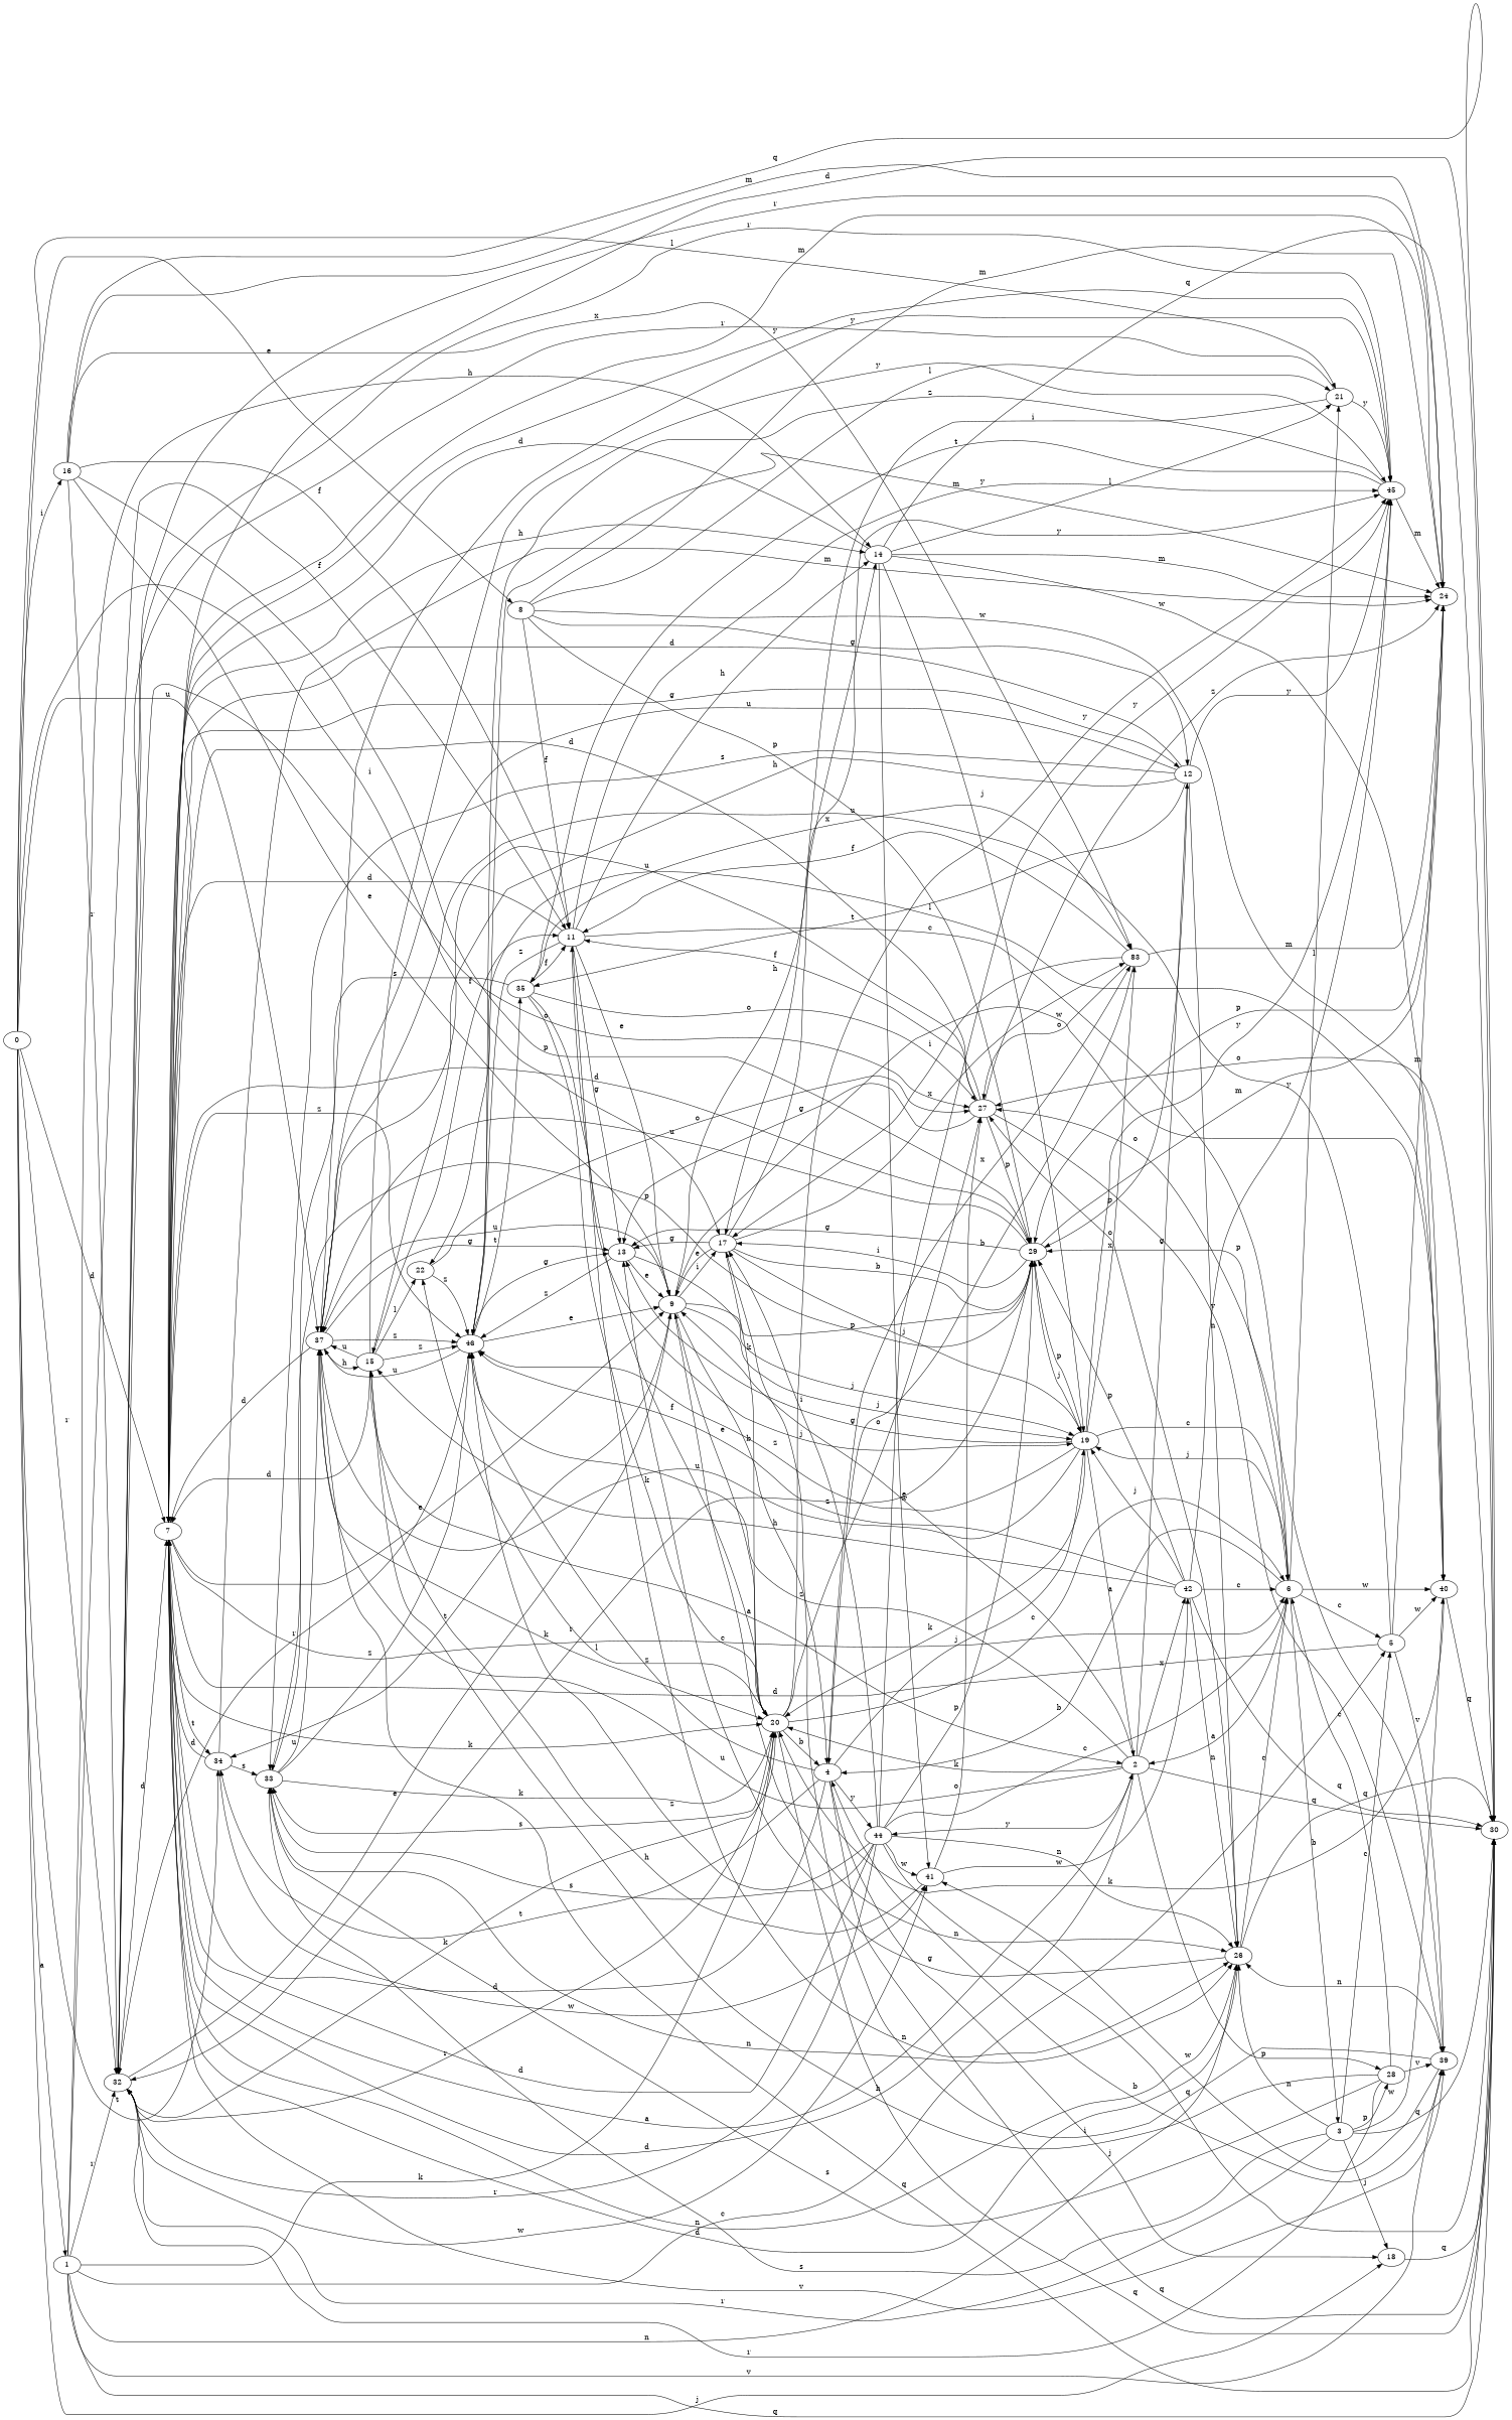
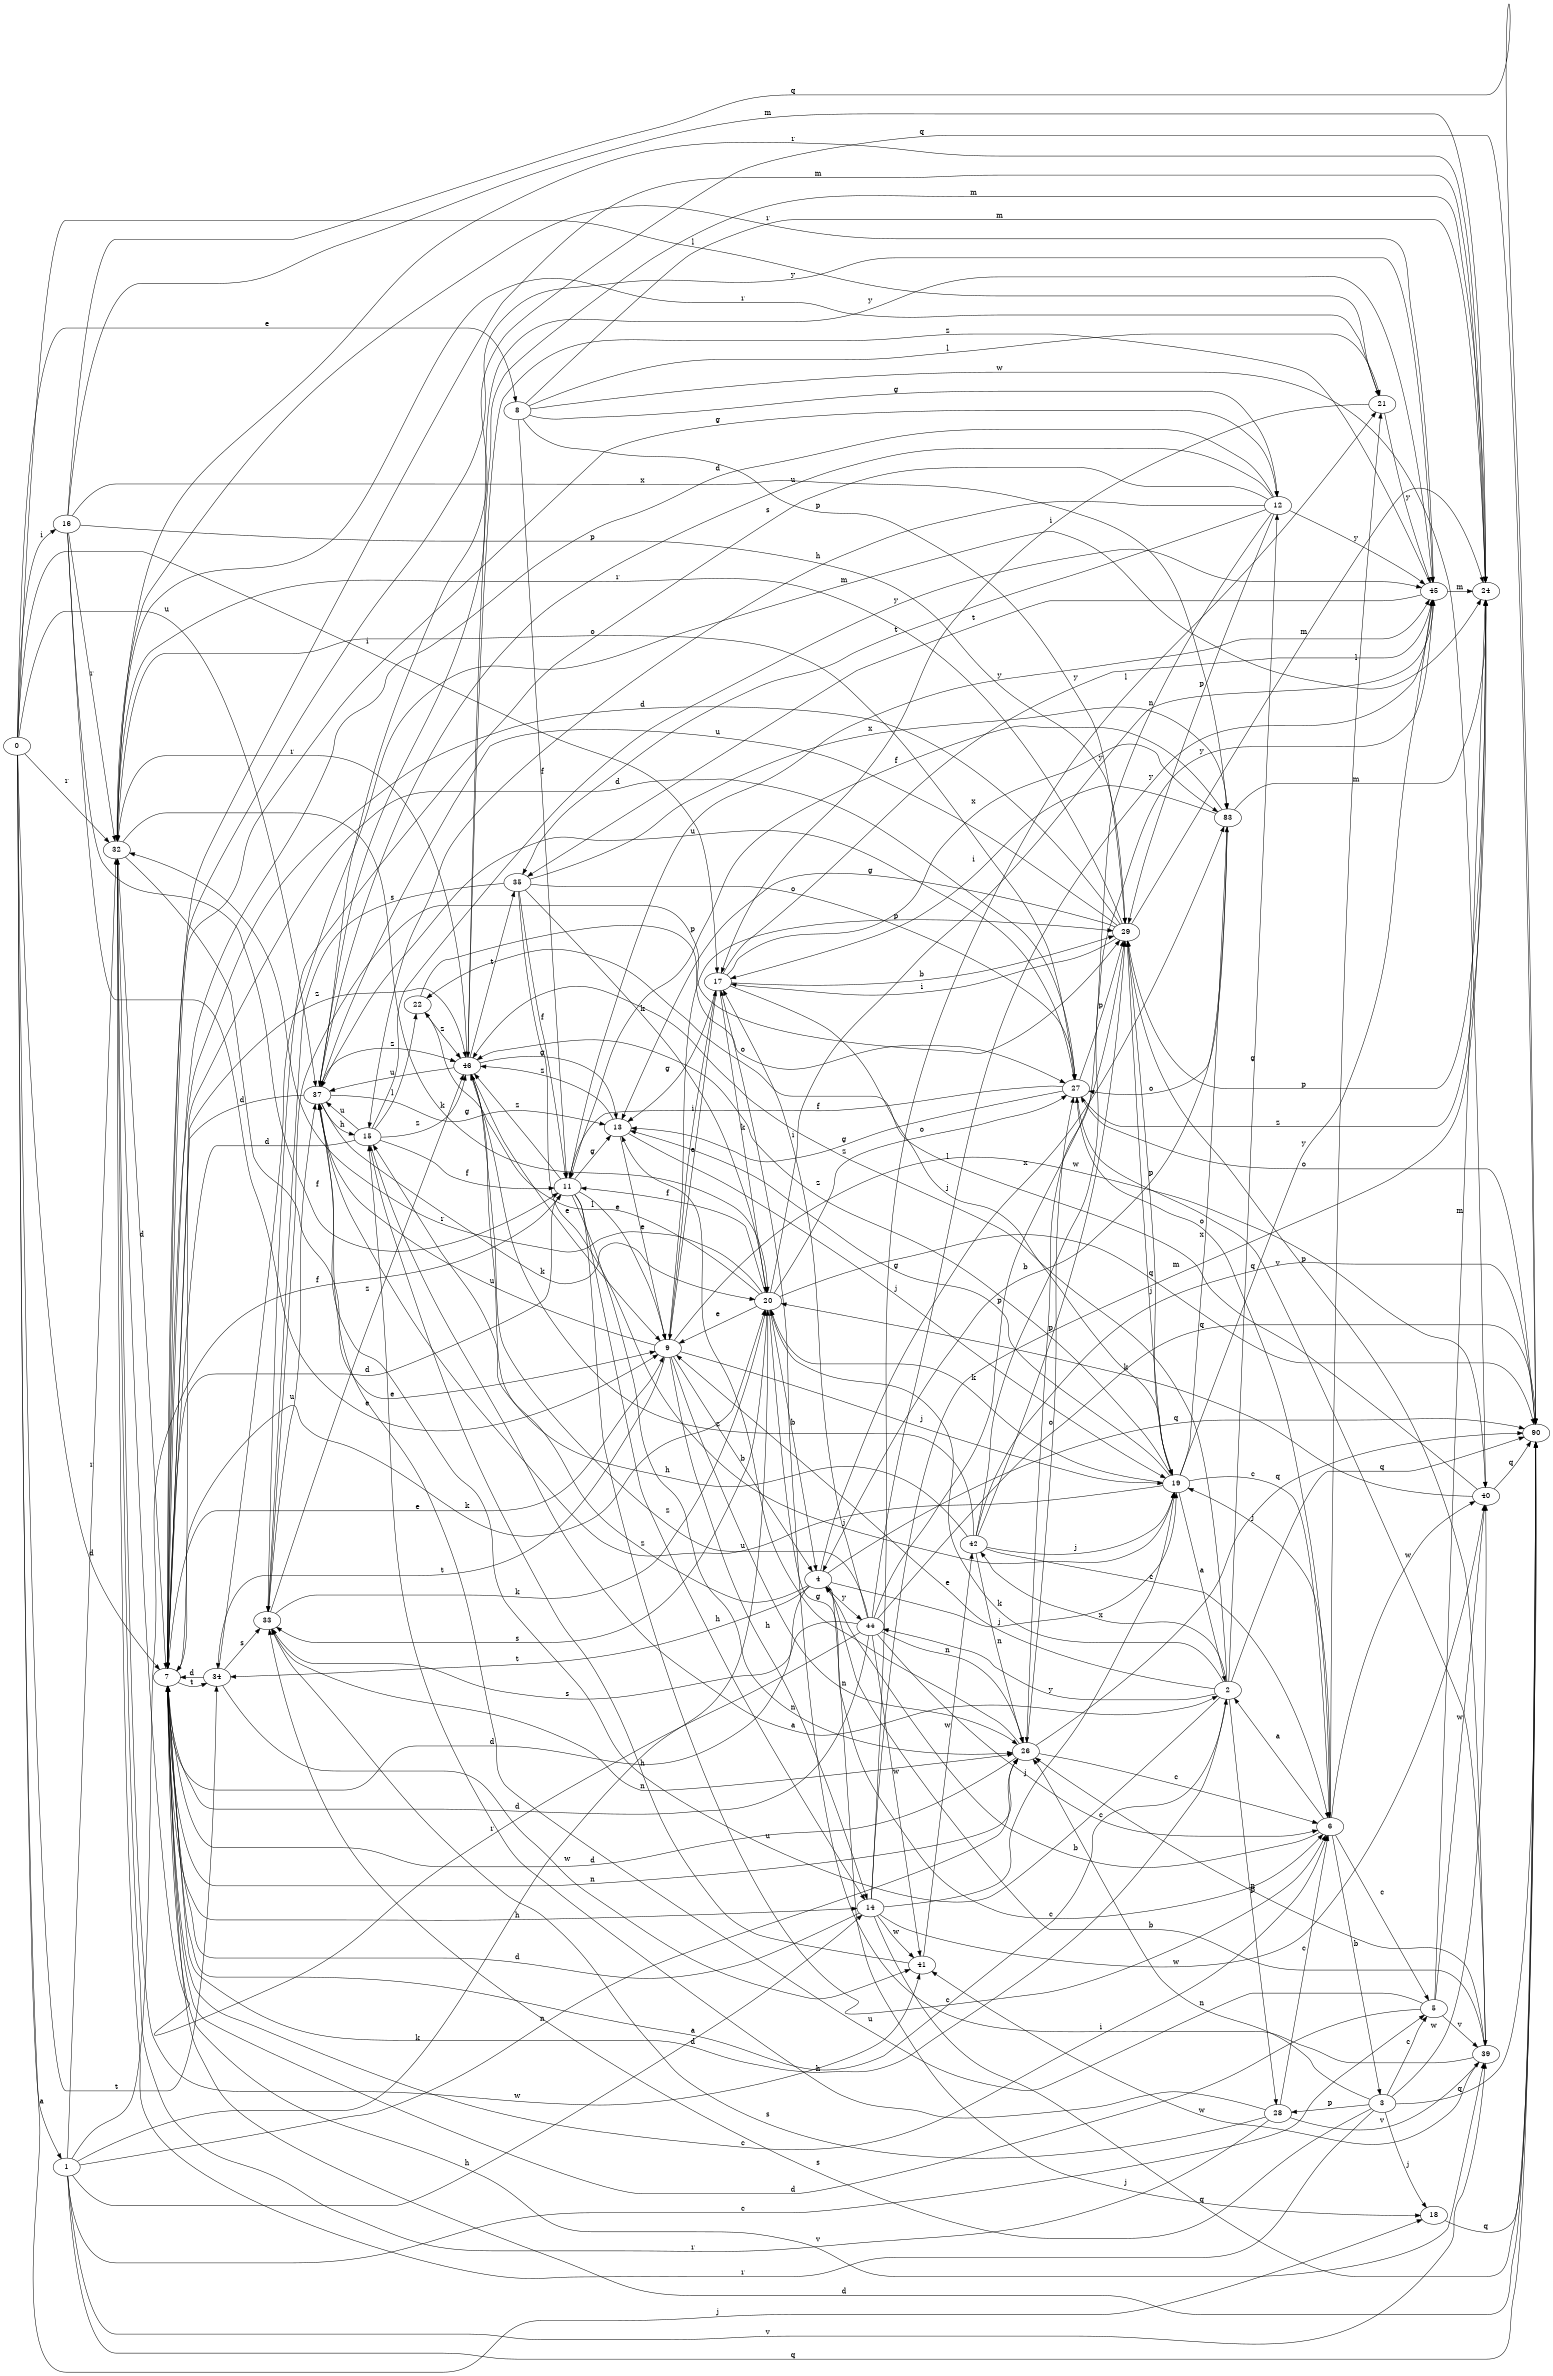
  strict digraph {
    rankdir=LR
    0
    1
    7
    8
    16
    17
    18
    21
    32
    34
    37
    5
    11
    14
    20
    26
-   30
+   30 [label=90]
    39
    2
    9
    12
    46
    24
    6
    45
    40
    29
    n28 [label=83]
    19
    13
    27
    41
    33
    15
    4
    22
    28
    42
    44
    35
    3
    0 -> 1 [label=a]
    0 -> 7 [label=d]
    0 -> 8 [label=e]
    0 -> 16 [label=i]
    0 -> 17 [label=i]
    0 -> 18 [label=j]
    0 -> 21 [label=l]
    0 -> 32 [label=r]
    0 -> 34 [label=t]
    0 -> 37 [label=u]
    1 -> 32 [label=r]
    1 -> 5 [label=c]
    1 -> 11 [label=f]
    1 -> 14 [label=h]
    1 -> 20 [label=k]
    1 -> 26 [label=n]
    1 -> 30 [label=q]
    1 -> 39 [label=v]
    7 -> 34 [label=t]
    7 -> 14 [label=h]
    7 -> 20 [label=k]
    7 -> 26 [label=n]
    7 -> 39 [label=v]
    7 -> 2 [label=a]
    7 -> 9 [label=e]
    7 -> 12 [label=g]
    7 -> 46 [label=z]
    7 -> 24 [label=m]
    7 -> 6 [label=c]
    7 -> 45 [label=y]
    8 -> 21 [label=l]
    8 -> 11 [label=f]
    8 -> 12 [label=g]
    8 -> 24 [label=m]
    8 -> 40 [label=w]
    8 -> 29 [label=p]
    16 -> 32 [label=r]
    16 -> 11 [label=f]
    16 -> 30 [label=q]
    16 -> 9 [label=e]
    16 -> 24 [label=m]
    16 -> 29 [label=p]
    16 -> n28 [label=x]
    17 -> 20 [label=k]
    17 -> 9 [label=e]
    17 -> 45 [label=y]
    17 -> 29 [label=b]
    17 -> n28 [label=x]
    17 -> 19 [label=j]
    17 -> 13 [label=g]
    18 -> 30 [label=q]
    21 -> 17 [label=i]
    21 -> 32 [label=r]
    21 -> 45 [label=y]
    32 -> 7 [label=d]
    32 -> 20 [label=k]
    32 -> 9 [label=e]
    32 -> 27 [label=o]
    32 -> 41 [label=w]
    34 -> 7 [label=d]
    34 -> 24 [label=m]
    34 -> 41 [label=w]
    34 -> 33 [label=s]
    37 -> 7 [label=d]
    37 -> 20 [label=k]
    37 -> 30 [label=q]
    37 -> 46 [label=z]
    37 -> 45 [label=y]
    37 -> 13 [label=g]
    37 -> 15 [label=h]
    5 -> 7 [label=d]
    5 -> 37 [label=u]
    5 -> 39 [label=v]
    5 -> 24 [label=m]
    5 -> 40 [label=w]
    11 -> 7 [label=d]
    11 -> 14 [label=h]
    11 -> 26 [label=n]
    11 -> 9 [label=e]
    11 -> 46 [label=z]
    11 -> 6 [label=c]
    11 -> 45 [label=y]
    11 -> 13 [label=g]
    14 -> 7 [label=d]
    14 -> 21 [label=l]
    14 -> 30 [label=q]
    14 -> 24 [label=m]
    14 -> 40 [label=w]
    14 -> 19 [label=j]
    14 -> 41 [label=w]
    20 -> 32 [label=r]
    20 -> 11 [label=f]
    20 -> 30 [label=q]
    20 -> 9 [label=e]
    20 -> 6 [label=c]
    20 -> 45 [label=y]
    20 -> 27 [label=o]
    20 -> 33 [label=s]
    20 -> 4 [label=b]
    20 -> 22 [label=l]
    26 -> 7 [label=d]
    26 -> 30 [label=q]
    26 -> 6 [label=c]
    26 -> 13 [label=g]
    26 -> 27 [label=o]
    30 -> 7 [label=d]
    30 -> 27 [label=o]
    39 -> 17 [label=i]
    39 -> 26 [label=n]
    39 -> 29 [label=p]
    39 -> 41 [label=w]
    39 -> 4 [label=b]
    2 -> 7 [label=d]
    2 -> 37 [label=u]
    2 -> 20 [label=k]
    2 -> 30 [label=q]
    2 -> 9 [label=e]
    2 -> 12 [label=g]
    2 -> 46 [label=z]
    2 -> 28 [label=p]
    2 -> 42 [label=x]
    2 -> 44 [label=y]
    9 -> 17 [label=i]
    9 -> 34 [label=t]
    9 -> 37 [label=u]
    9 -> 14 [label=h]
    9 -> 26 [label=n]
    9 -> 40 [label=w]
    9 -> 29 [label=p]
    9 -> 19 [label=j]
    9 -> 4 [label=b]
    12 -> 7 [label=d]
    12 -> 37 [label=u]
    12 -> 26 [label=n]
    12 -> 45 [label=y]
    12 -> 29 [label=p]
    12 -> 33 [label=s]
    12 -> 15 [label=h]
    12 -> 35 [label=t]
    46 -> 32 [label=r]
    46 -> 37 [label=u]
    46 -> 9 [label=e]
    46 -> 24 [label=m]
    46 -> 13 [label=g]
    46 -> 35 [label=t]
    24 -> 32 [label=r]
    24 -> 29 [label=p]
    6 -> 21 [label=l]
    6 -> 5 [label=c]
    6 -> 2 [label=a]
    6 -> 40 [label=w]
    6 -> 19 [label=j]
    6 -> 27 [label=o]
    6 -> 4 [label=b]
    6 -> 3 [label=b]
    45 -> 32 [label=r]
    45 -> 46 [label=z]
    45 -> 24 [label=m]
    45 -> 35 [label=t]
    40 -> 20 [label=k]
    40 -> 30 [label=q]
    40 -> 22 [label=l]
    29 -> 7 [label=d]
    29 -> 17 [label=i]
    29 -> 32 [label=r]
    29 -> 37 [label=u]
    29 -> 24 [label=m]
    29 -> 19 [label=j]
    29 -> 13 [label=g]
    n28 -> 17 [label=i]
    n28 -> 11 [label=f]
    n28 -> 24 [label=m]
    n28 -> 27 [label=o]
    n28 -> 4 [label=b]
    19 -> 37 [label=u]
    19 -> 20 [label=k]
    19 -> 2 [label=a]
    19 -> 46 [label=z]
    19 -> 6 [label=c]
    19 -> 45 [label=y]
    19 -> 29 [label=p]
    19 -> n28 [label=x]
    19 -> 13 [label=g]
    13 -> 9 [label=e]
    13 -> 46 [label=z]
    13 -> 19 [label=j]
    27 -> 7 [label=d]
    27 -> 37 [label=u]
    27 -> 11 [label=f]
    27 -> 39 [label=v]
    27 -> 24 [label=z]
    27 -> 29 [label=p]
    27 -> 13 [label=g]
-   41 -> 27 [label=o]
    41 -> 15 [label=h]
    41 -> 42 [label=w]
    33 -> 37 [label=u]
    33 -> 20 [label=k]
    33 -> 26 [label=n]
    33 -> 46 [label=z]
    33 -> 29 [label=p]
    15 -> 7 [label=d]
    15 -> 37 [label=u]
    15 -> 11 [label=f]
    15 -> 2 [label=a]
    15 -> 46 [label=z]
    15 -> 45 [label=y]
    15 -> 22 [label=l]
    4 -> 7 [label=d]
    4 -> 18 [label=j]
    4 -> 34 [label=t]
    4 -> 30 [label=q]
    4 -> 46 [label=z]
    4 -> n28 [label=x]
    4 -> 19 [label=j]
    4 -> 44 [label=y]
    22 -> 46 [label=z]
    22 -> 27 [label=o]
    28 -> 32 [label=r]
    28 -> 39 [label=v]
    28 -> 6 [label=c]
    28 -> 33 [label=s]
    28 -> 15 [label=h]
    42 -> 26 [label=n]
    42 -> 30 [label=q]
    42 -> 46 [label=z]
    42 -> 6 [label=c]
    42 -> 45 [label=y]
    42 -> 29 [label=p]
    42 -> 19 [label=j]
    42 -> 15 [label=h]
    44 -> 7 [label=d]
    44 -> 17 [label=i]
    44 -> 32 [label=r]
    44 -> 26 [label=n]
    44 -> 30 [label=q]
    44 -> 46 [label=z]
    44 -> 6 [label=c]
    44 -> 45 [label=y]
    44 -> 29 [label=p]
    44 -> 41 [label=w]
    44 -> 33 [label=s]
    35 -> 11 [label=f]
    35 -> 20 [label=k]
    35 -> n28 [label=x]
    35 -> 19 [label=j]
    35 -> 27 [label=o]
    35 -> 33 [label=s]
    3 -> 18 [label=j]
    3 -> 32 [label=r]
    3 -> 5 [label=c]
    3 -> 26 [label=n]
    3 -> 30 [label=q]
    3 -> 40 [label=w]
    3 -> 33 [label=s]
    3 -> 28 [label=p]
  }
